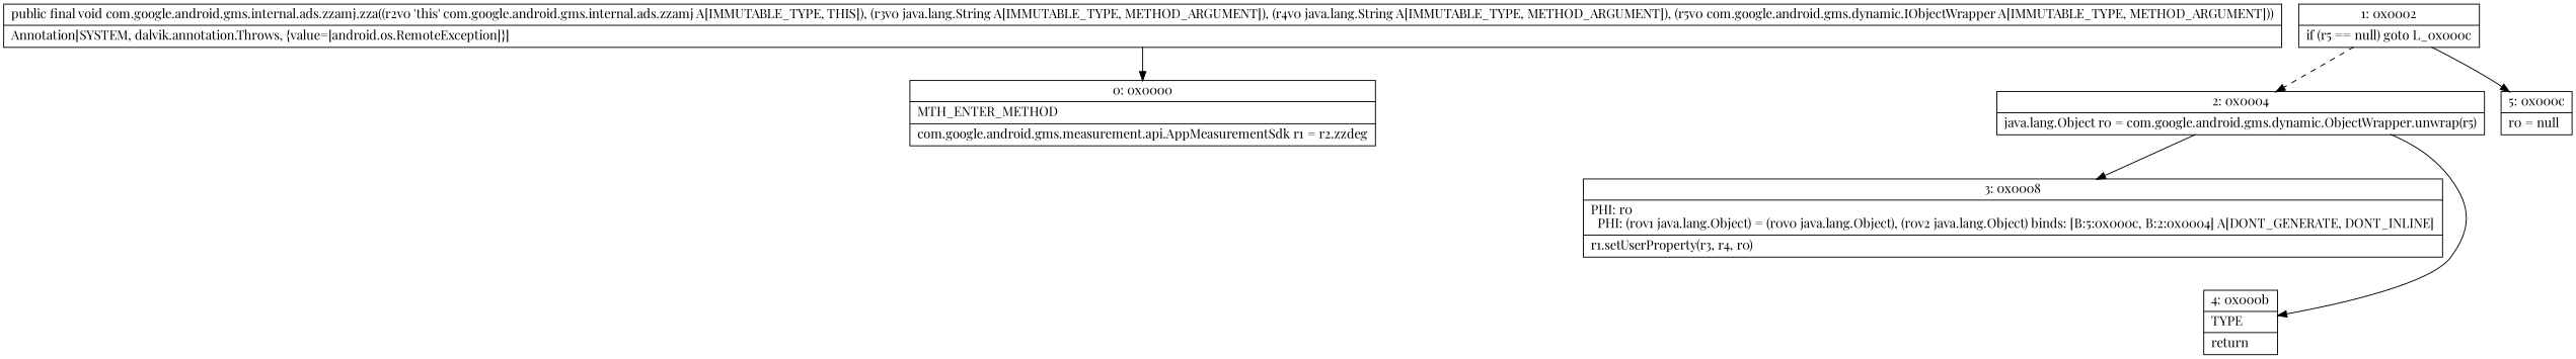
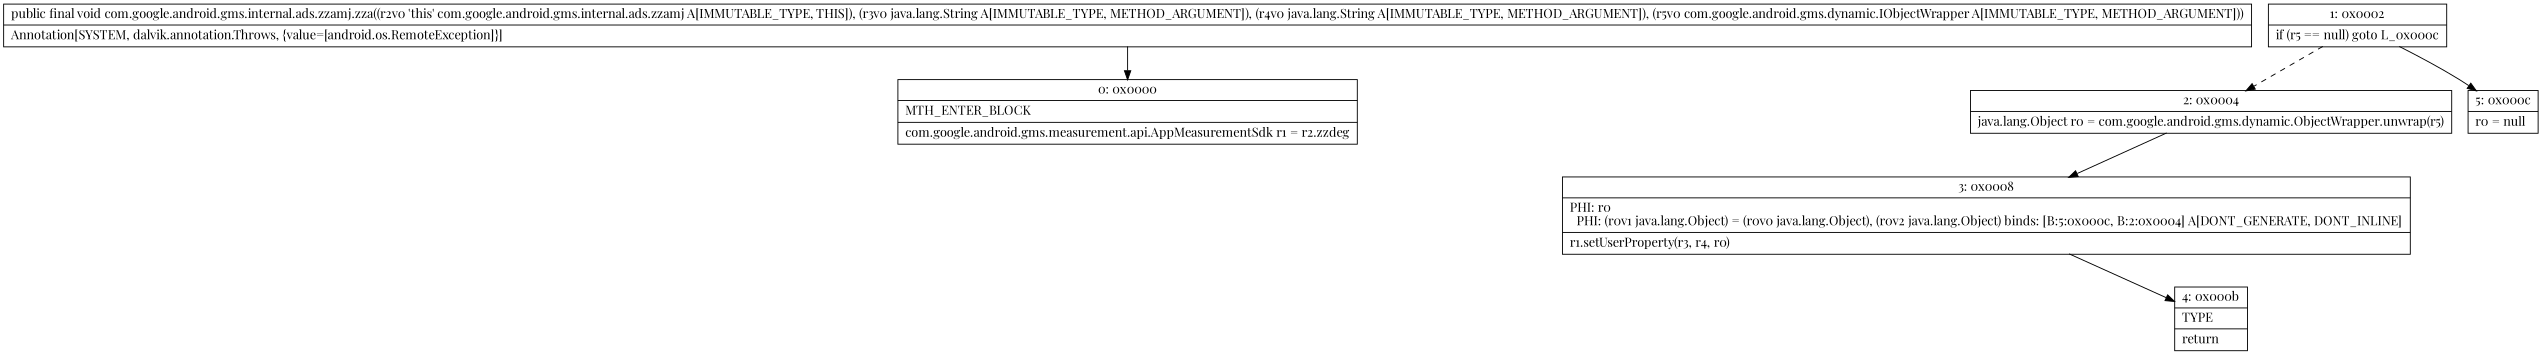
  digraph {
    fontname="Playfair Display"
    node [fontname="Playfair Display" shape=record]
    edge [fontname="Playfair Display"]
-   n1 [label="{0\:\ 0x0000|MTH_ENTER_METHOD\l|com.google.android.gms.measurement.api.AppMeasurementSdk r1 = r2.zzdeg\l}"]
+   n1 [label="{0\:\ 0x0000|MTH_ENTER_BLOCK\l|com.google.android.gms.measurement.api.AppMeasurementSdk r1 = r2.zzdeg\l}"]
    n2 [label="{1\:\ 0x0002|if (r5 == null) goto L_0x000c\l}"]
    n3 [label="{2\:\ 0x0004|java.lang.Object r0 = com.google.android.gms.dynamic.ObjectWrapper.unwrap(r5)\l}"]
    n4 [label="{5\:\ 0x000c|r0 = null\l}"]
    n5 [label="{3\:\ 0x0008|PHI: r0 \l  PHI: (r0v1 java.lang.Object) = (r0v0 java.lang.Object), (r0v2 java.lang.Object) binds: [B:5:0x000c, B:2:0x0004] A[DONT_GENERATE, DONT_INLINE]\l|r1.setUserProperty(r3, r4, r0)\l}"]
    n6 [label="{4\:\ 0x000b|TYPE\l|return\l}"]
    n7 [label="{public final void com.google.android.gms.internal.ads.zzamj.zza((r2v0 'this' com.google.android.gms.internal.ads.zzamj A[IMMUTABLE_TYPE, THIS]), (r3v0 java.lang.String A[IMMUTABLE_TYPE, METHOD_ARGUMENT]), (r4v0 java.lang.String A[IMMUTABLE_TYPE, METHOD_ARGUMENT]), (r5v0 com.google.android.gms.dynamic.IObjectWrapper A[IMMUTABLE_TYPE, METHOD_ARGUMENT]))  | Annotation[SYSTEM, dalvik.annotation.Throws, \{value=[android.os.RemoteException]\}]\l}"]
    n2 -> n3 [style=dashed]
    n2 -> n4
    n3 -> n5
-   n3 -> n6
+   n5 -> n6
    n7 -> n1
  }
